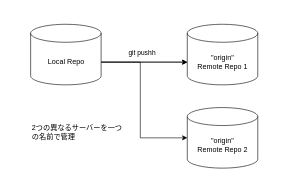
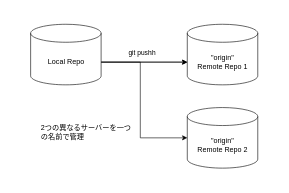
  <mxCell id="0" />
  <mxCell id="1" parent="0" />
  <mxCell id="2" value="" style="group" parent="1" vertex="1" connectable="0"><mxGeometry x="20" y="20" width="440" height="280" as="geometry" /></mxCell>
  <mxCell id="3" value="" style="rounded=0;whiteSpace=wrap;html=1;labelBackgroundColor=none;fontColor=#000000;fillColor=#ffffff;strokeColor=none;" parent="2" vertex="1"><mxGeometry width="440" height="280" as="geometry" /></mxCell>
  <mxCell id="4" value="" style="group;fillColor=#FFFFFF;" parent="2" vertex="1" connectable="0"><mxGeometry x="30.53" y="20" width="378.95" height="240" as="geometry" /></mxCell>
- <mxCell id="5" value="2つの異なるサーバーを一つの名前で管理" style="text;html=1;strokeColor=none;fillColor=none;align=left;verticalAlign=middle;whiteSpace=wrap;rounded=0;" parent="4" vertex="1"><mxGeometry y="151.579" width="164.212" height="56.842" as="geometry" /></mxCell>
+ <mxCell id="5" value="2つの異なるサーバーを一つの名前で管理" style="text;html=1;strokeColor=none;fillColor=none;align=left;verticalAlign=middle;whiteSpace=wrap;rounded=0;" parent="4" vertex="1"><mxGeometry x="15" y="151.579" width="164.212" height="56.842" as="geometry" /></mxCell>
  <mxCell id="6" value="" style="group" parent="4" vertex="1" connectable="0"><mxGeometry width="378.95" height="240" as="geometry" /></mxCell>
  <mxCell id="7" value="&quot;origin&quot;&lt;br&gt;Remote Repo 1" style="shape=cylinder3;whiteSpace=wrap;html=1;boundedLbl=1;backgroundOutline=1;size=15;" parent="6" vertex="1"><mxGeometry x="261.345" width="117.605" height="101.053" as="geometry" /></mxCell>
  <mxCell id="8" value="git push" style="edgeStyle=orthogonalEdgeStyle;rounded=0;orthogonalLoop=1;jettySize=auto;html=1;" parent="6" source="12" edge="1"><mxGeometry y="15" relative="1" as="geometry"><mxPoint as="offset" /><Array as="points"><mxPoint x="261.345" y="63.158" /></Array><mxPoint x="261.345" y="63.158" as="targetPoint" /></mxGeometry></mxCell>
  <mxCell id="9" style="edgeStyle=orthogonalEdgeStyle;rounded=0;orthogonalLoop=1;jettySize=auto;html=1;entryX=0;entryY=0.5;entryDx=0;entryDy=0;entryPerimeter=0;" parent="6" target="11" edge="1"><mxGeometry relative="1" as="geometry"><Array as="points"><mxPoint x="182.941" y="63.158" /><mxPoint x="182.941" y="189.474" /></Array><mxPoint x="104.538" y="63.158" as="sourcePoint" /></mxGeometry></mxCell>
  <mxCell id="10" value="git push" style="edgeStyle=orthogonalEdgeStyle;rounded=0;orthogonalLoop=1;jettySize=auto;html=1;" parent="6" edge="1"><mxGeometry y="15" relative="1" as="geometry"><mxPoint as="offset" /><Array as="points"><mxPoint x="261.345" y="63.158" /></Array><mxPoint x="261.345" y="63.158" as="targetPoint" /><mxPoint x="104.538" y="63.158" as="sourcePoint" /></mxGeometry></mxCell>
  <mxCell id="11" value="&quot;origin&quot;&lt;br&gt;Remote Repo 2" style="shape=cylinder3;whiteSpace=wrap;html=1;boundedLbl=1;backgroundOutline=1;size=15;" parent="6" vertex="1"><mxGeometry x="261.345" y="138.947" width="117.605" height="101.053" as="geometry" /></mxCell>
  <mxCell id="12" value="Local Repo" style="shape=cylinder3;whiteSpace=wrap;html=1;boundedLbl=1;backgroundOutline=1;size=15;" parent="4" vertex="1"><mxGeometry x="-0.006" width="117.605" height="101.053" as="geometry" /></mxCell>
